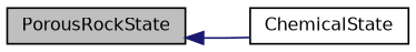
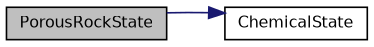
  digraph {
    rankdir=LR
    node [color=black fontname=Helvetica fontsize=10 shape=record]
    n1 [fillcolor=grey75 fontcolor=black height=0.2 label=PorousRockState style=filled width=0.4]
    n2 [height=0.2 label=ChemicalState width=0.4]
-   n1 -> n2 [color=midnightblue dir=back fontname=Helvetica fontsize=10 labelfontname=Helvetica labelfontsize=10 style=solid]
+   n2 -> n1 [color=midnightblue dir=back fontname=Helvetica fontsize=10 labelfontname=Helvetica labelfontsize=10 style=solid]
  }
